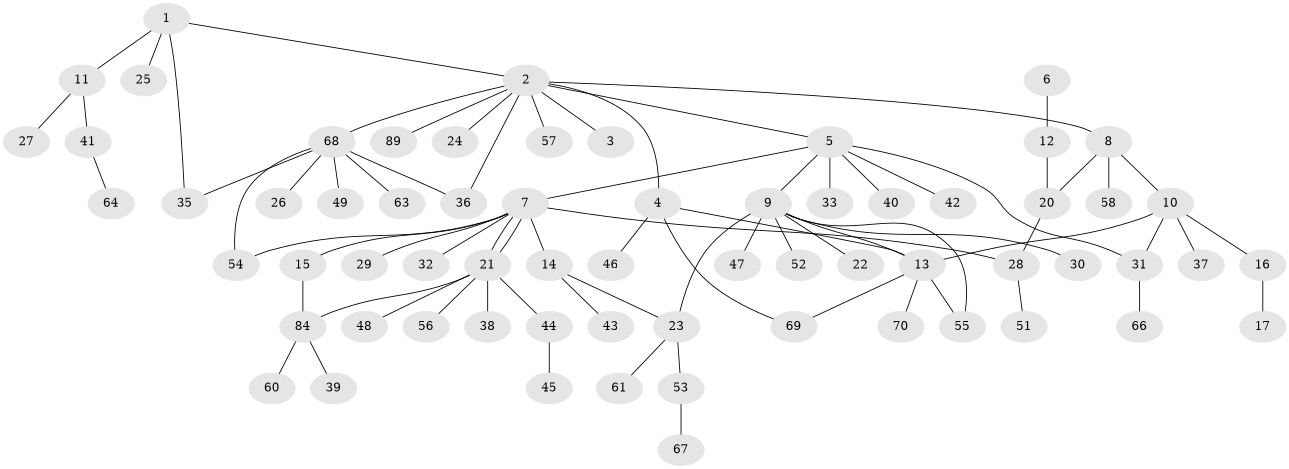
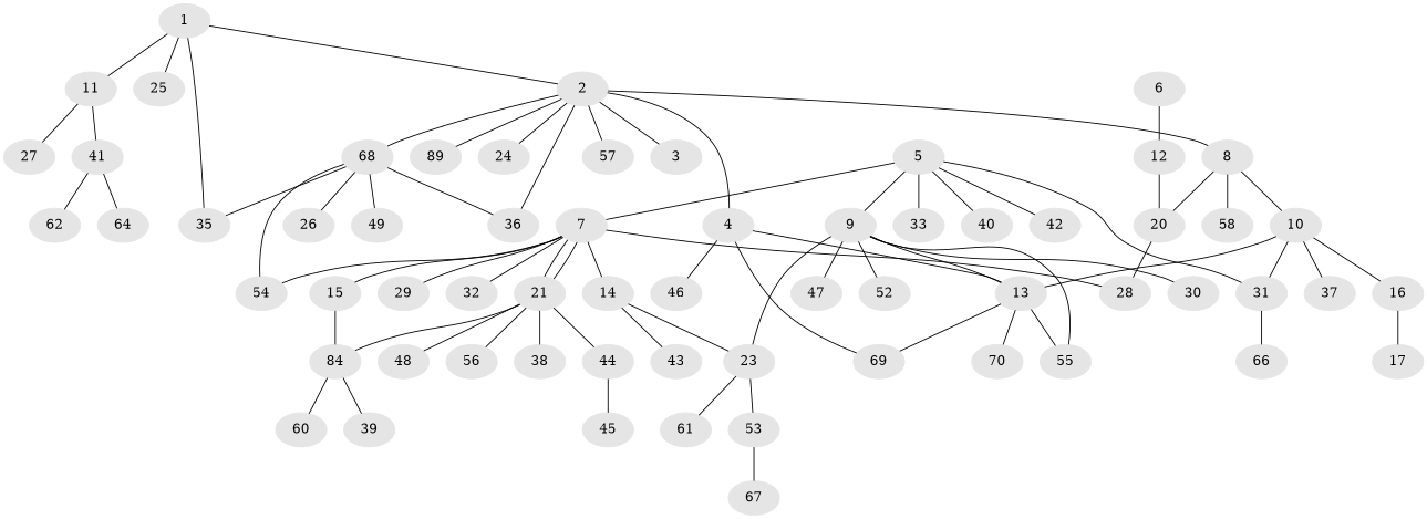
  graph {
    node [color=gray90 style=filled]
    1
    2
    11
    25
    35
    3
    4
    5
    8
    n10 [label=68]
    n11 [label=89]
    24
    36
    57
    27
    41
    46
    n18 [label=69]
    13
    7
    9
    31
    33
    40
    42
    10
    20
    58
    54
    26
    49
-   63
    6
    12
    14
    15
    21
    28
    29
    32
-   22
    23
    30
    47
    52
    55
    66
    43
    n49 [label=84]
    38
    44
    48
    56
-   51
    16
    37
    n57 [label=70]
    53
    61
    17
+   62
    64
    39
    60
    45
    67
    1 -- 2
    1 -- 11
    1 -- 25
    1 -- 35
    2 -- 3
    2 -- 4
-   2 -- 5
    2 -- 8
    2 -- n10
    2 -- n11
    2 -- 24
    2 -- 36
    2 -- 57
    11 -- 27
    11 -- 41
    4 -- 46
    4 -- n18
    4 -- 13
    5 -- 7
    5 -- 9
    5 -- 31
    5 -- 33
    5 -- 40
    5 -- 42
    8 -- 10
    8 -- 20
    8 -- 58
    n10 -- 35
    n10 -- 36
    n10 -- 54
    n10 -- 26
    n10 -- 49
-   n10 -- 63
+   41 -- 62
    41 -- 64
    13 -- n18
    13 -- 55
    13 -- n57
    7 -- 54
    7 -- 14
    7 -- 15
    7 -- 21
    7 -- 21
    7 -- 28
    7 -- 29
    7 -- 32
    9 -- 13
-   9 -- 22
    9 -- 23
    9 -- 30
    9 -- 47
    9 -- 52
    9 -- 55
    31 -- 66
    10 -- 13
    10 -- 31
    10 -- 16
    10 -- 37
    20 -- 28
    6 -- 12
    12 -- 20
    14 -- 23
    14 -- 43
    15 -- n49
    21 -- n49
    21 -- 38
    21 -- 44
    21 -- 48
    21 -- 56
-   28 -- 51
    23 -- 53
    23 -- 61
    n49 -- 39
    n49 -- 60
    44 -- 45
    16 -- 17
    53 -- 67
  }
